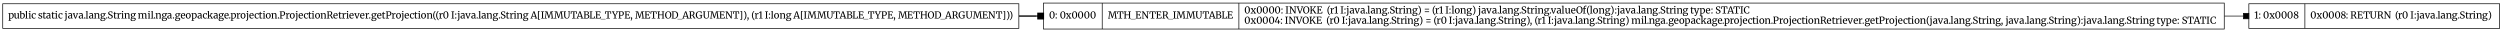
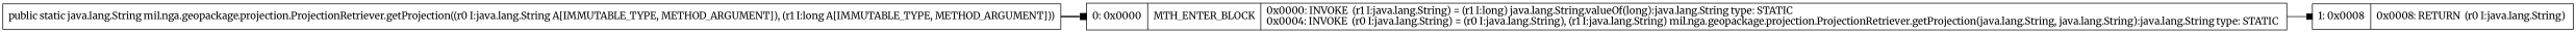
  digraph {
    rankdir=LR
    fontname=Merriweather
    node [shape=record fontname=Merriweather]
    edge [arrowhead=box fontname=Merriweather]
-   n1 [label="{0\:\ 0x0000|MTH_ENTER_IMMUTABLE\l|0x0000: INVOKE  (r1 I:java.lang.String) = (r1 I:long) java.lang.String.valueOf(long):java.lang.String type: STATIC \l0x0004: INVOKE  (r0 I:java.lang.String) = (r0 I:java.lang.String), (r1 I:java.lang.String) mil.nga.geopackage.projection.ProjectionRetriever.getProjection(java.lang.String, java.lang.String):java.lang.String type: STATIC \l}"]
+   n1 [label="{0\:\ 0x0000|MTH_ENTER_BLOCK\l|0x0000: INVOKE  (r1 I:java.lang.String) = (r1 I:long) java.lang.String.valueOf(long):java.lang.String type: STATIC \l0x0004: INVOKE  (r0 I:java.lang.String) = (r0 I:java.lang.String), (r1 I:java.lang.String) mil.nga.geopackage.projection.ProjectionRetriever.getProjection(java.lang.String, java.lang.String):java.lang.String type: STATIC \l}"]
    n2 [label="{1\:\ 0x0008|0x0008: RETURN  (r0 I:java.lang.String) \l}"]
    n3 [label="{public static java.lang.String mil.nga.geopackage.projection.ProjectionRetriever.getProjection((r0 I:java.lang.String A[IMMUTABLE_TYPE, METHOD_ARGUMENT]), (r1 I:long A[IMMUTABLE_TYPE, METHOD_ARGUMENT])) }"]
    n1 -> n2 [style=solid]
    n3 -> n1 [style=bold]
  }
